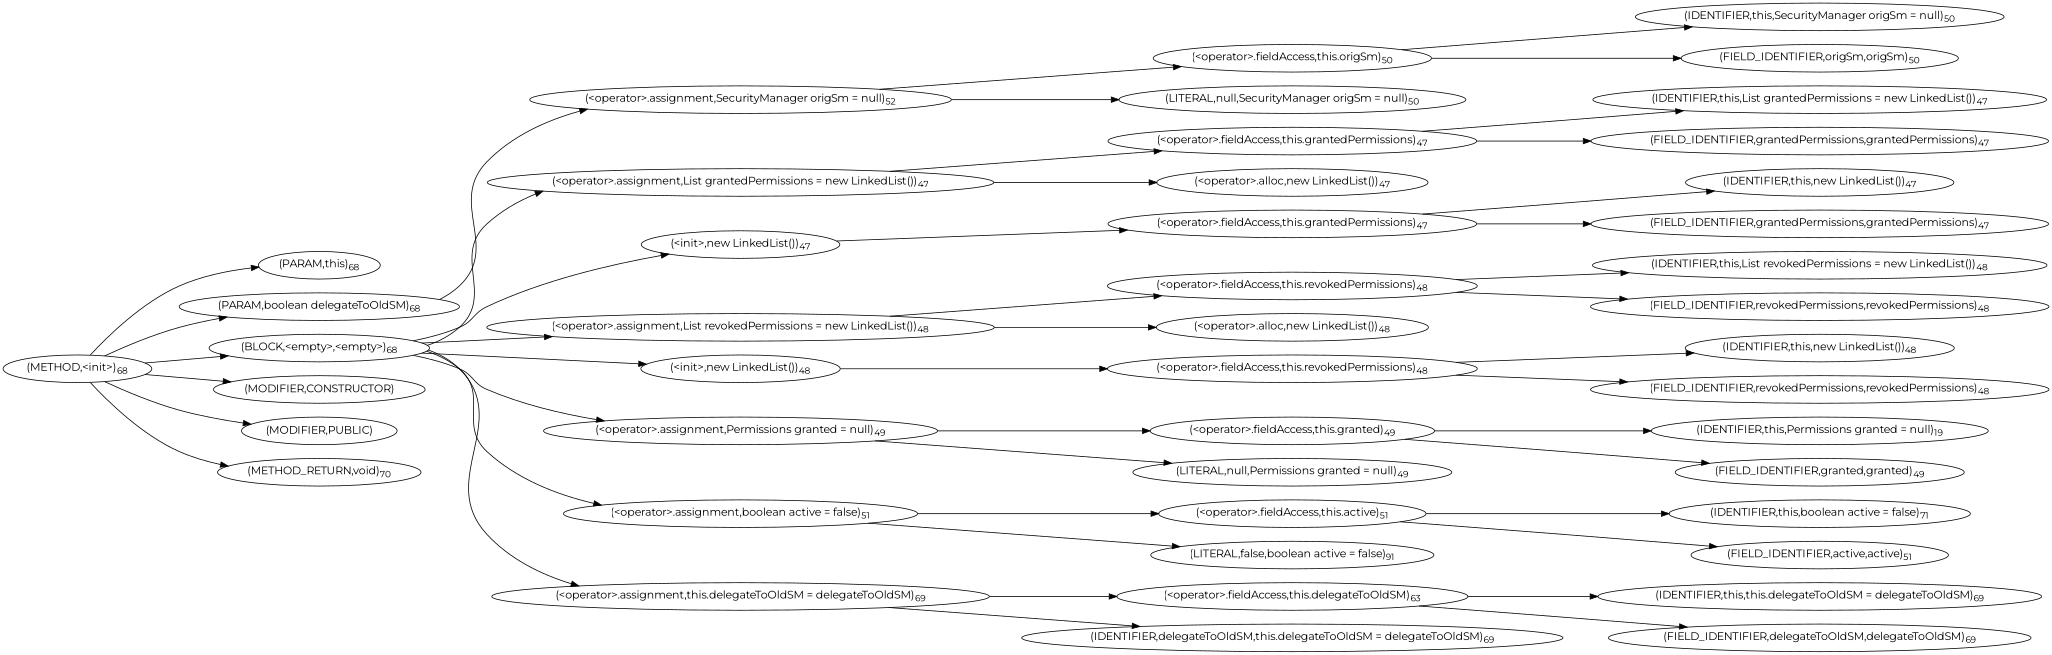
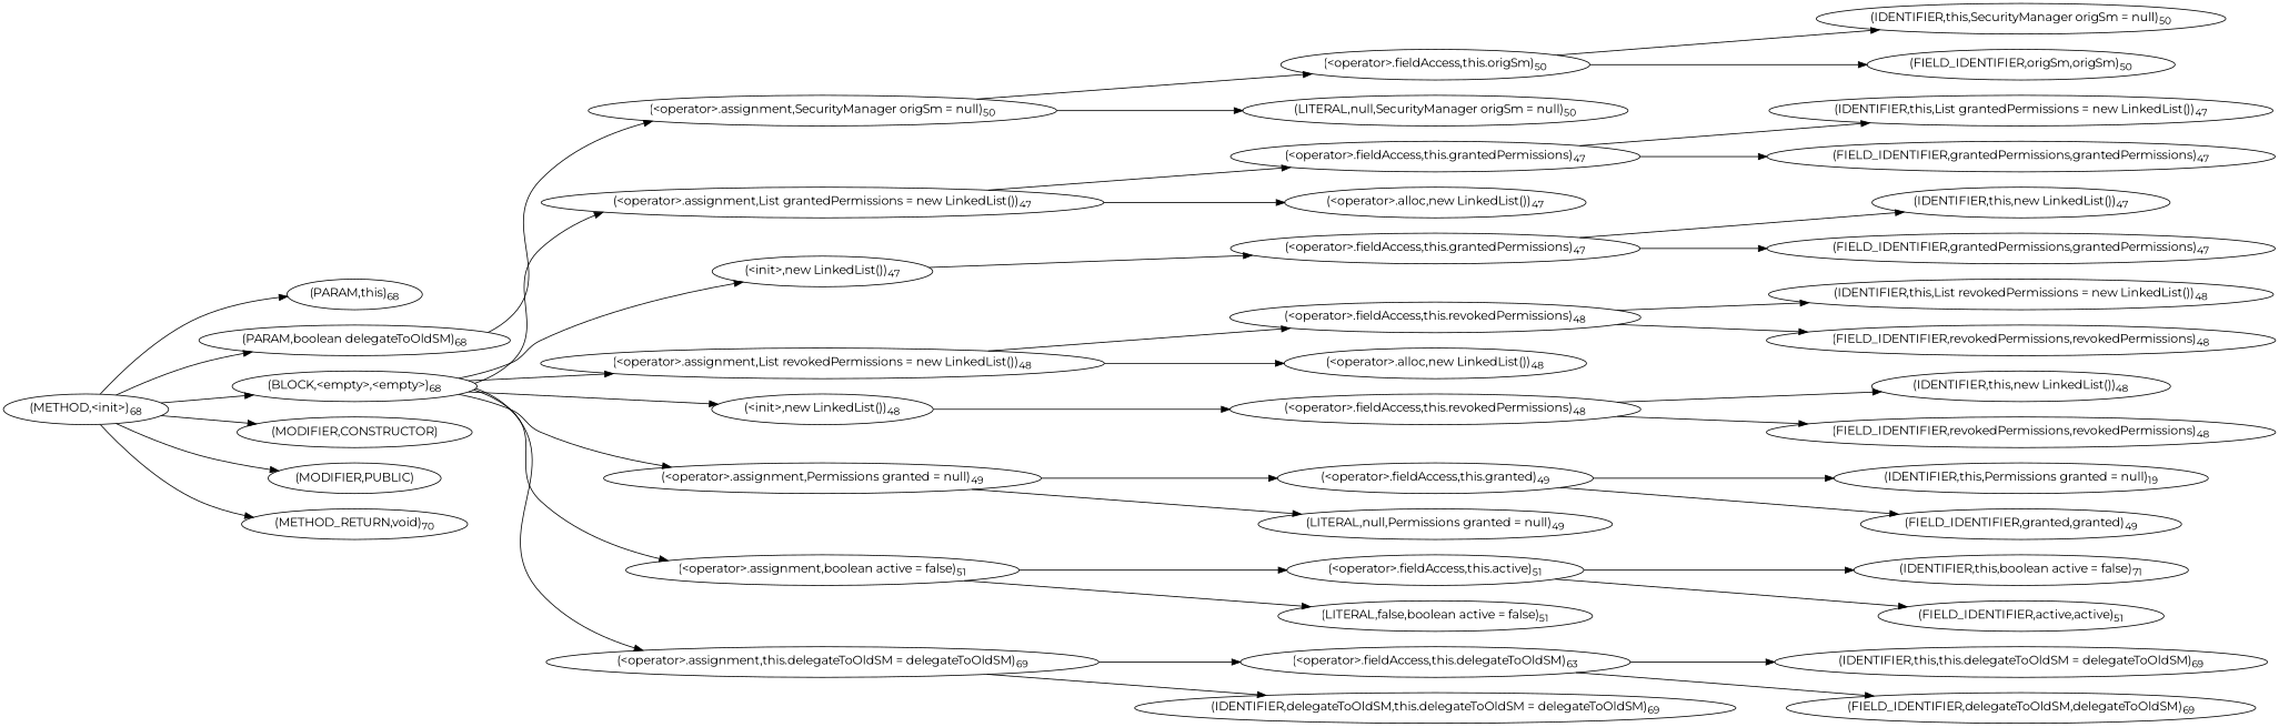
  digraph {
    fontname=Montserrat
    rankdir=LR
    node [fontname=Montserrat]
    edge [fontname=Montserrat]
    n1 [label=<(METHOD,&lt;init&gt;)<SUB>68</SUB>>]
    n2 [label=<(PARAM,this)<SUB>68</SUB>>]
    n3 [label=<(PARAM,boolean delegateToOldSM)<SUB>68</SUB>>]
    n4 [label=<(BLOCK,&lt;empty&gt;,&lt;empty&gt;)<SUB>68</SUB>>]
    n5 [label=<(MODIFIER,CONSTRUCTOR)>]
    n6 [label=<(MODIFIER,PUBLIC)>]
    n7 [label=<(METHOD_RETURN,void)<SUB>70</SUB>>]
-   n8 [label=<(&lt;operator&gt;.assignment,SecurityManager origSm = null)<SUB>52</SUB>>]
+   n8 [label=<(&lt;operator&gt;.assignment,SecurityManager origSm = null)<SUB>50</SUB>>]
    n9 [label=<(&lt;operator&gt;.assignment,List grantedPermissions = new LinkedList())<SUB>47</SUB>>]
    n10 [label=<(&lt;init&gt;,new LinkedList())<SUB>47</SUB>>]
    n11 [label=<(&lt;operator&gt;.assignment,List revokedPermissions = new LinkedList())<SUB>48</SUB>>]
    n12 [label=<(&lt;init&gt;,new LinkedList())<SUB>48</SUB>>]
    n13 [label=<(&lt;operator&gt;.assignment,Permissions granted = null)<SUB>49</SUB>>]
    n14 [label=<(&lt;operator&gt;.assignment,boolean active = false)<SUB>51</SUB>>]
    n15 [label=<(&lt;operator&gt;.assignment,this.delegateToOldSM = delegateToOldSM)<SUB>69</SUB>>]
    n16 [label=<(&lt;operator&gt;.fieldAccess,this.grantedPermissions)<SUB>47</SUB>>]
    n17 [label=<(&lt;operator&gt;.alloc,new LinkedList())<SUB>47</SUB>>]
    n18 [label=<(&lt;operator&gt;.fieldAccess,this.grantedPermissions)<SUB>47</SUB>>]
    n19 [label=<(&lt;operator&gt;.fieldAccess,this.revokedPermissions)<SUB>48</SUB>>]
    n20 [label=<(&lt;operator&gt;.alloc,new LinkedList())<SUB>48</SUB>>]
    n21 [label=<(&lt;operator&gt;.fieldAccess,this.revokedPermissions)<SUB>48</SUB>>]
    n22 [label=<(&lt;operator&gt;.fieldAccess,this.granted)<SUB>49</SUB>>]
    n23 [label=<(LITERAL,null,Permissions granted = null)<SUB>49</SUB>>]
    n24 [label=<(&lt;operator&gt;.fieldAccess,this.origSm)<SUB>50</SUB>>]
    n25 [label=<(LITERAL,null,SecurityManager origSm = null)<SUB>50</SUB>>]
    n26 [label=<(&lt;operator&gt;.fieldAccess,this.active)<SUB>51</SUB>>]
-   n27 [label=<(LITERAL,false,boolean active = false)<SUB>91</SUB>>]
+   n27 [label=<(LITERAL,false,boolean active = false)<SUB>51</SUB>>]
    n28 [label=<(&lt;operator&gt;.fieldAccess,this.delegateToOldSM)<SUB>63</SUB>>]
    n29 [label=<(IDENTIFIER,delegateToOldSM,this.delegateToOldSM = delegateToOldSM)<SUB>69</SUB>>]
    n30 [label=<(IDENTIFIER,this,List grantedPermissions = new LinkedList())<SUB>47</SUB>>]
    n31 [label=<(FIELD_IDENTIFIER,grantedPermissions,grantedPermissions)<SUB>47</SUB>>]
    n32 [label=<(IDENTIFIER,this,new LinkedList())<SUB>47</SUB>>]
    n33 [label=<(FIELD_IDENTIFIER,grantedPermissions,grantedPermissions)<SUB>47</SUB>>]
    n34 [label=<(IDENTIFIER,this,List revokedPermissions = new LinkedList())<SUB>48</SUB>>]
    n35 [label=<(FIELD_IDENTIFIER,revokedPermissions,revokedPermissions)<SUB>48</SUB>>]
    n36 [label=<(IDENTIFIER,this,new LinkedList())<SUB>48</SUB>>]
    n37 [label=<(FIELD_IDENTIFIER,revokedPermissions,revokedPermissions)<SUB>48</SUB>>]
    n38 [label=<(IDENTIFIER,this,Permissions granted = null)<SUB>19</SUB>>]
    n39 [label=<(FIELD_IDENTIFIER,granted,granted)<SUB>49</SUB>>]
    n40 [label=<(IDENTIFIER,this,SecurityManager origSm = null)<SUB>50</SUB>>]
    n41 [label=<(FIELD_IDENTIFIER,origSm,origSm)<SUB>50</SUB>>]
    n42 [label=<(IDENTIFIER,this,boolean active = false)<SUB>71</SUB>>]
    n43 [label=<(FIELD_IDENTIFIER,active,active)<SUB>51</SUB>>]
    n44 [label=<(IDENTIFIER,this,this.delegateToOldSM = delegateToOldSM)<SUB>69</SUB>>]
    n45 [label=<(FIELD_IDENTIFIER,delegateToOldSM,delegateToOldSM)<SUB>69</SUB>>]
    n1 -> n2
    n1 -> n3
    n1 -> n4
    n1 -> n5
    n1 -> n6
    n1 -> n7
    n3 -> n8
    n4 -> n9
    n4 -> n10
    n4 -> n11
    n4 -> n12
    n4 -> n13
    n4 -> n14
    n4 -> n15
    n8 -> n24
    n8 -> n25
    n9 -> n16
    n9 -> n17
    n10 -> n18
    n11 -> n19
    n11 -> n20
    n12 -> n21
    n13 -> n22
    n13 -> n23
    n14 -> n26
    n14 -> n27
    n15 -> n28
    n15 -> n29
    n16 -> n30
    n16 -> n31
    n18 -> n32
    n18 -> n33
    n19 -> n34
    n19 -> n35
    n21 -> n36
    n21 -> n37
    n22 -> n38
    n22 -> n39
    n24 -> n40
    n24 -> n41
    n26 -> n42
    n26 -> n43
    n28 -> n44
    n28 -> n45
  }
